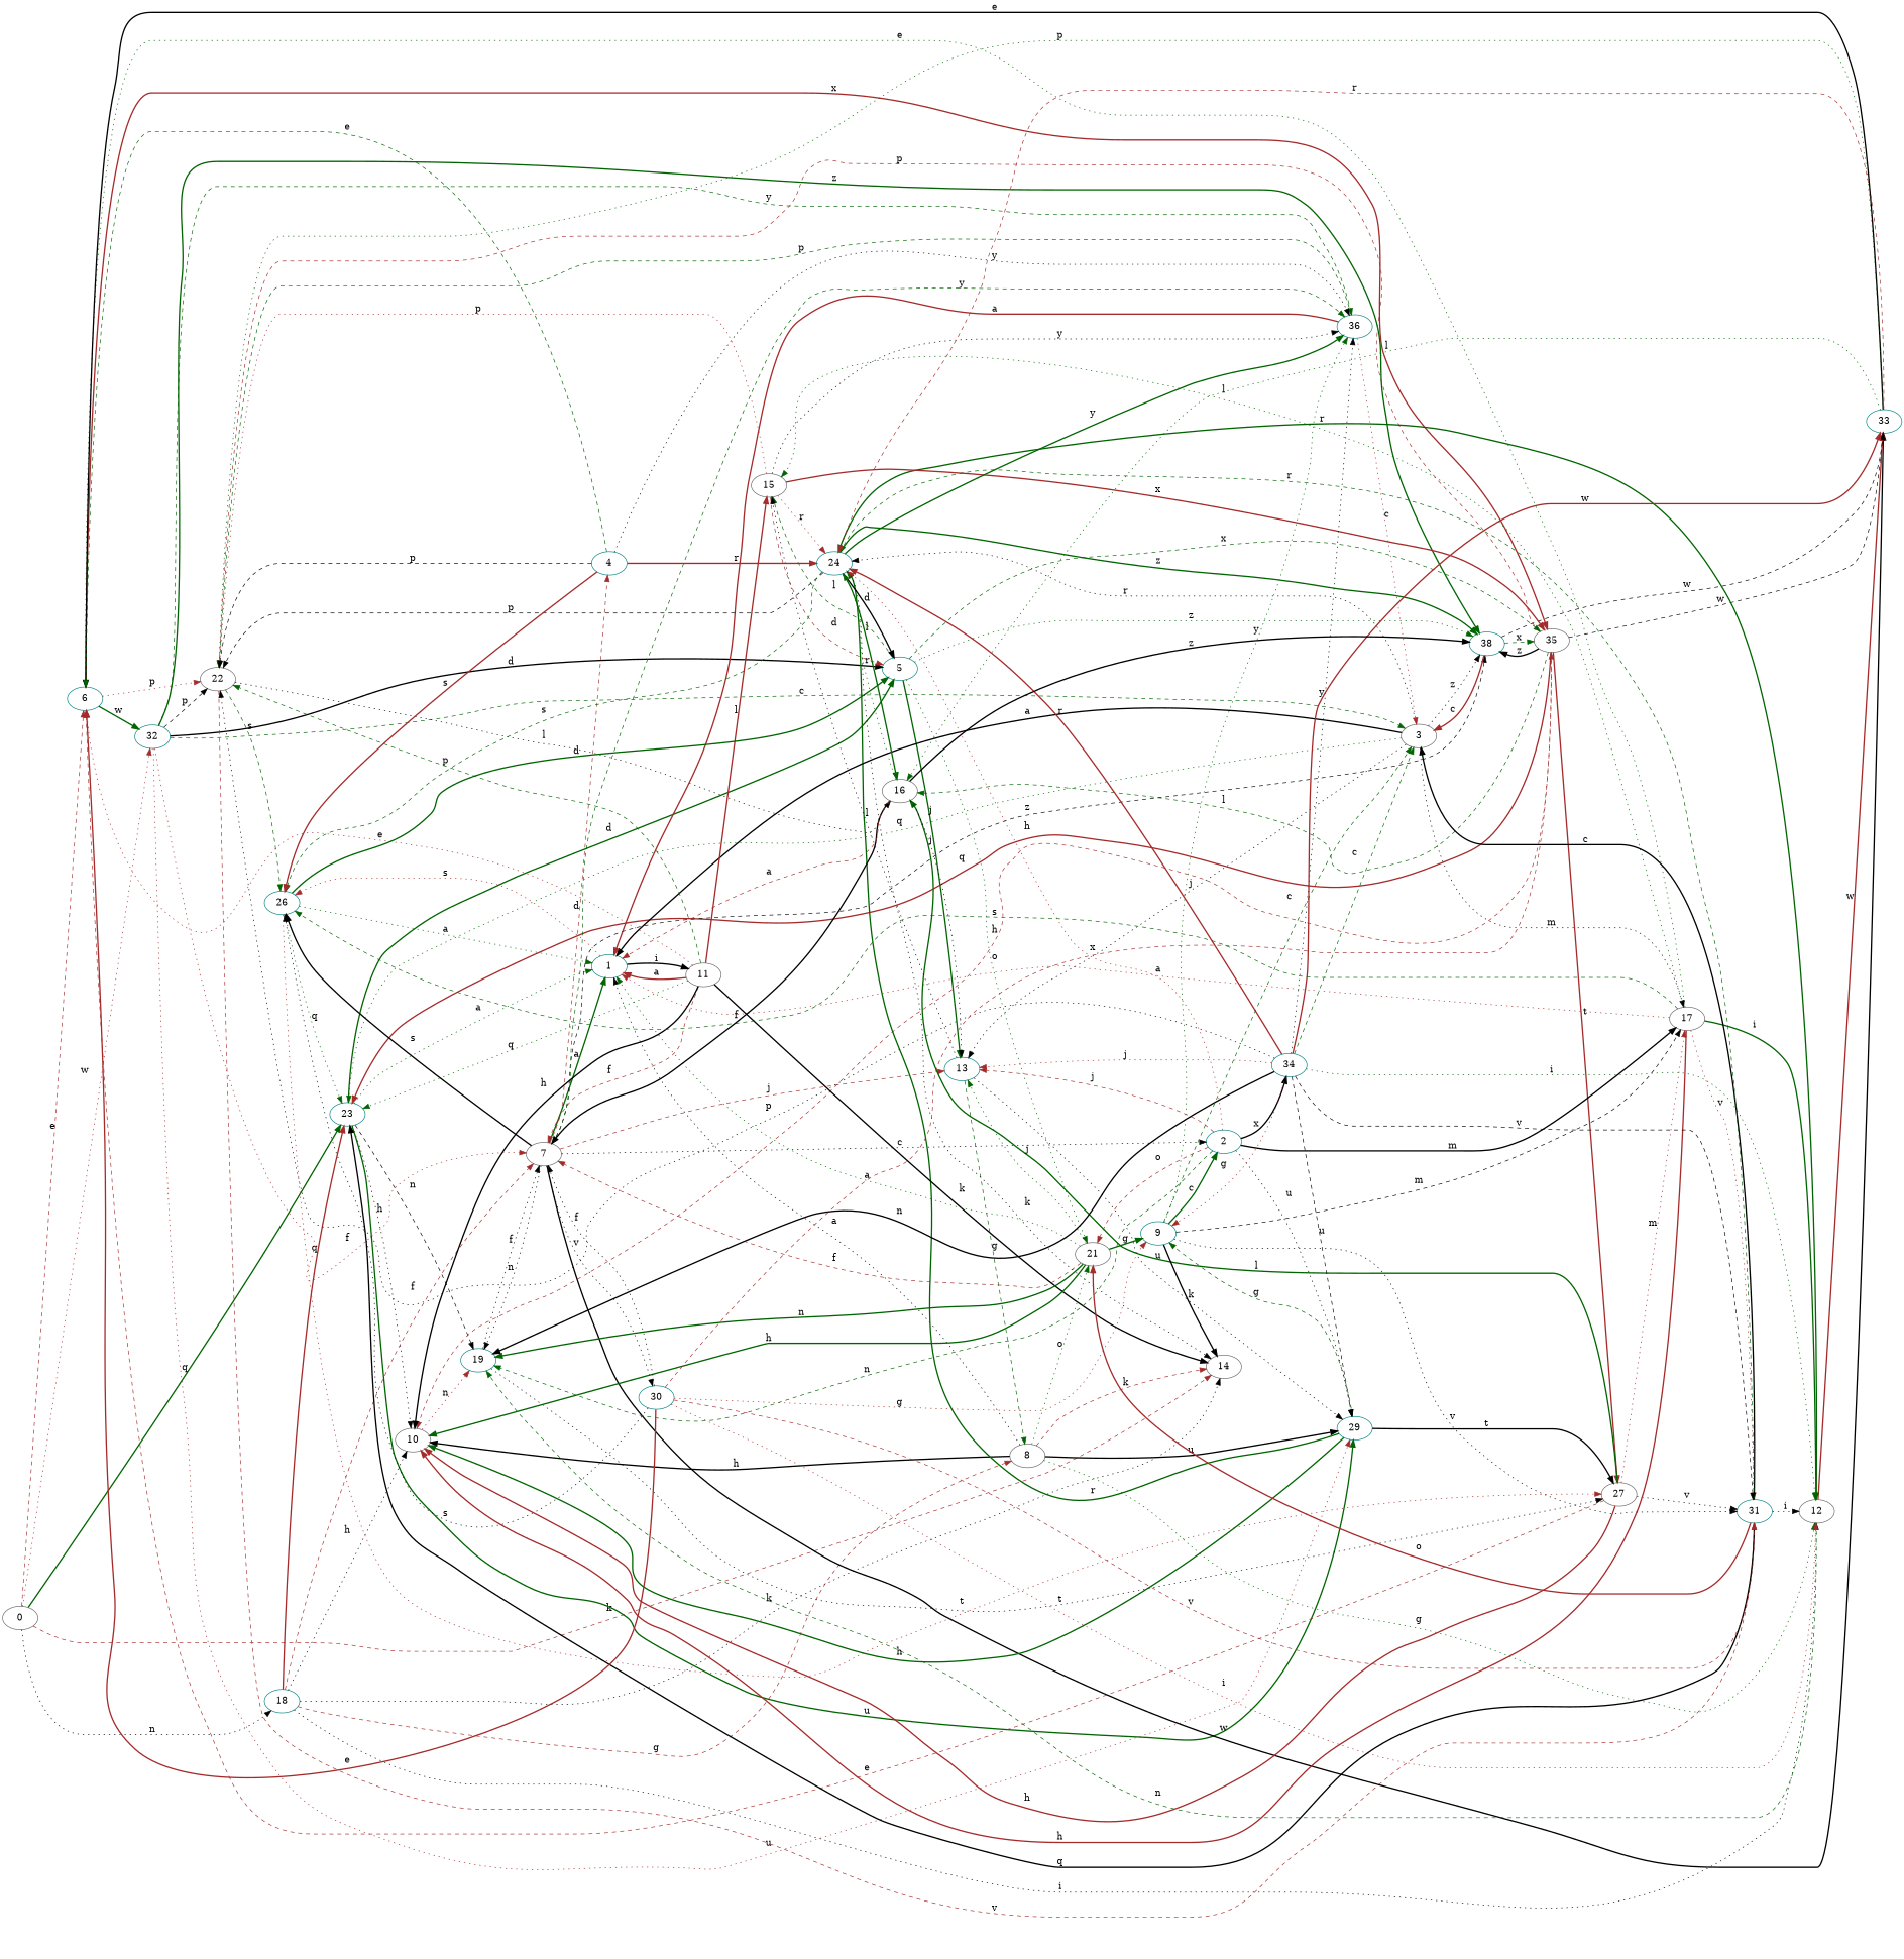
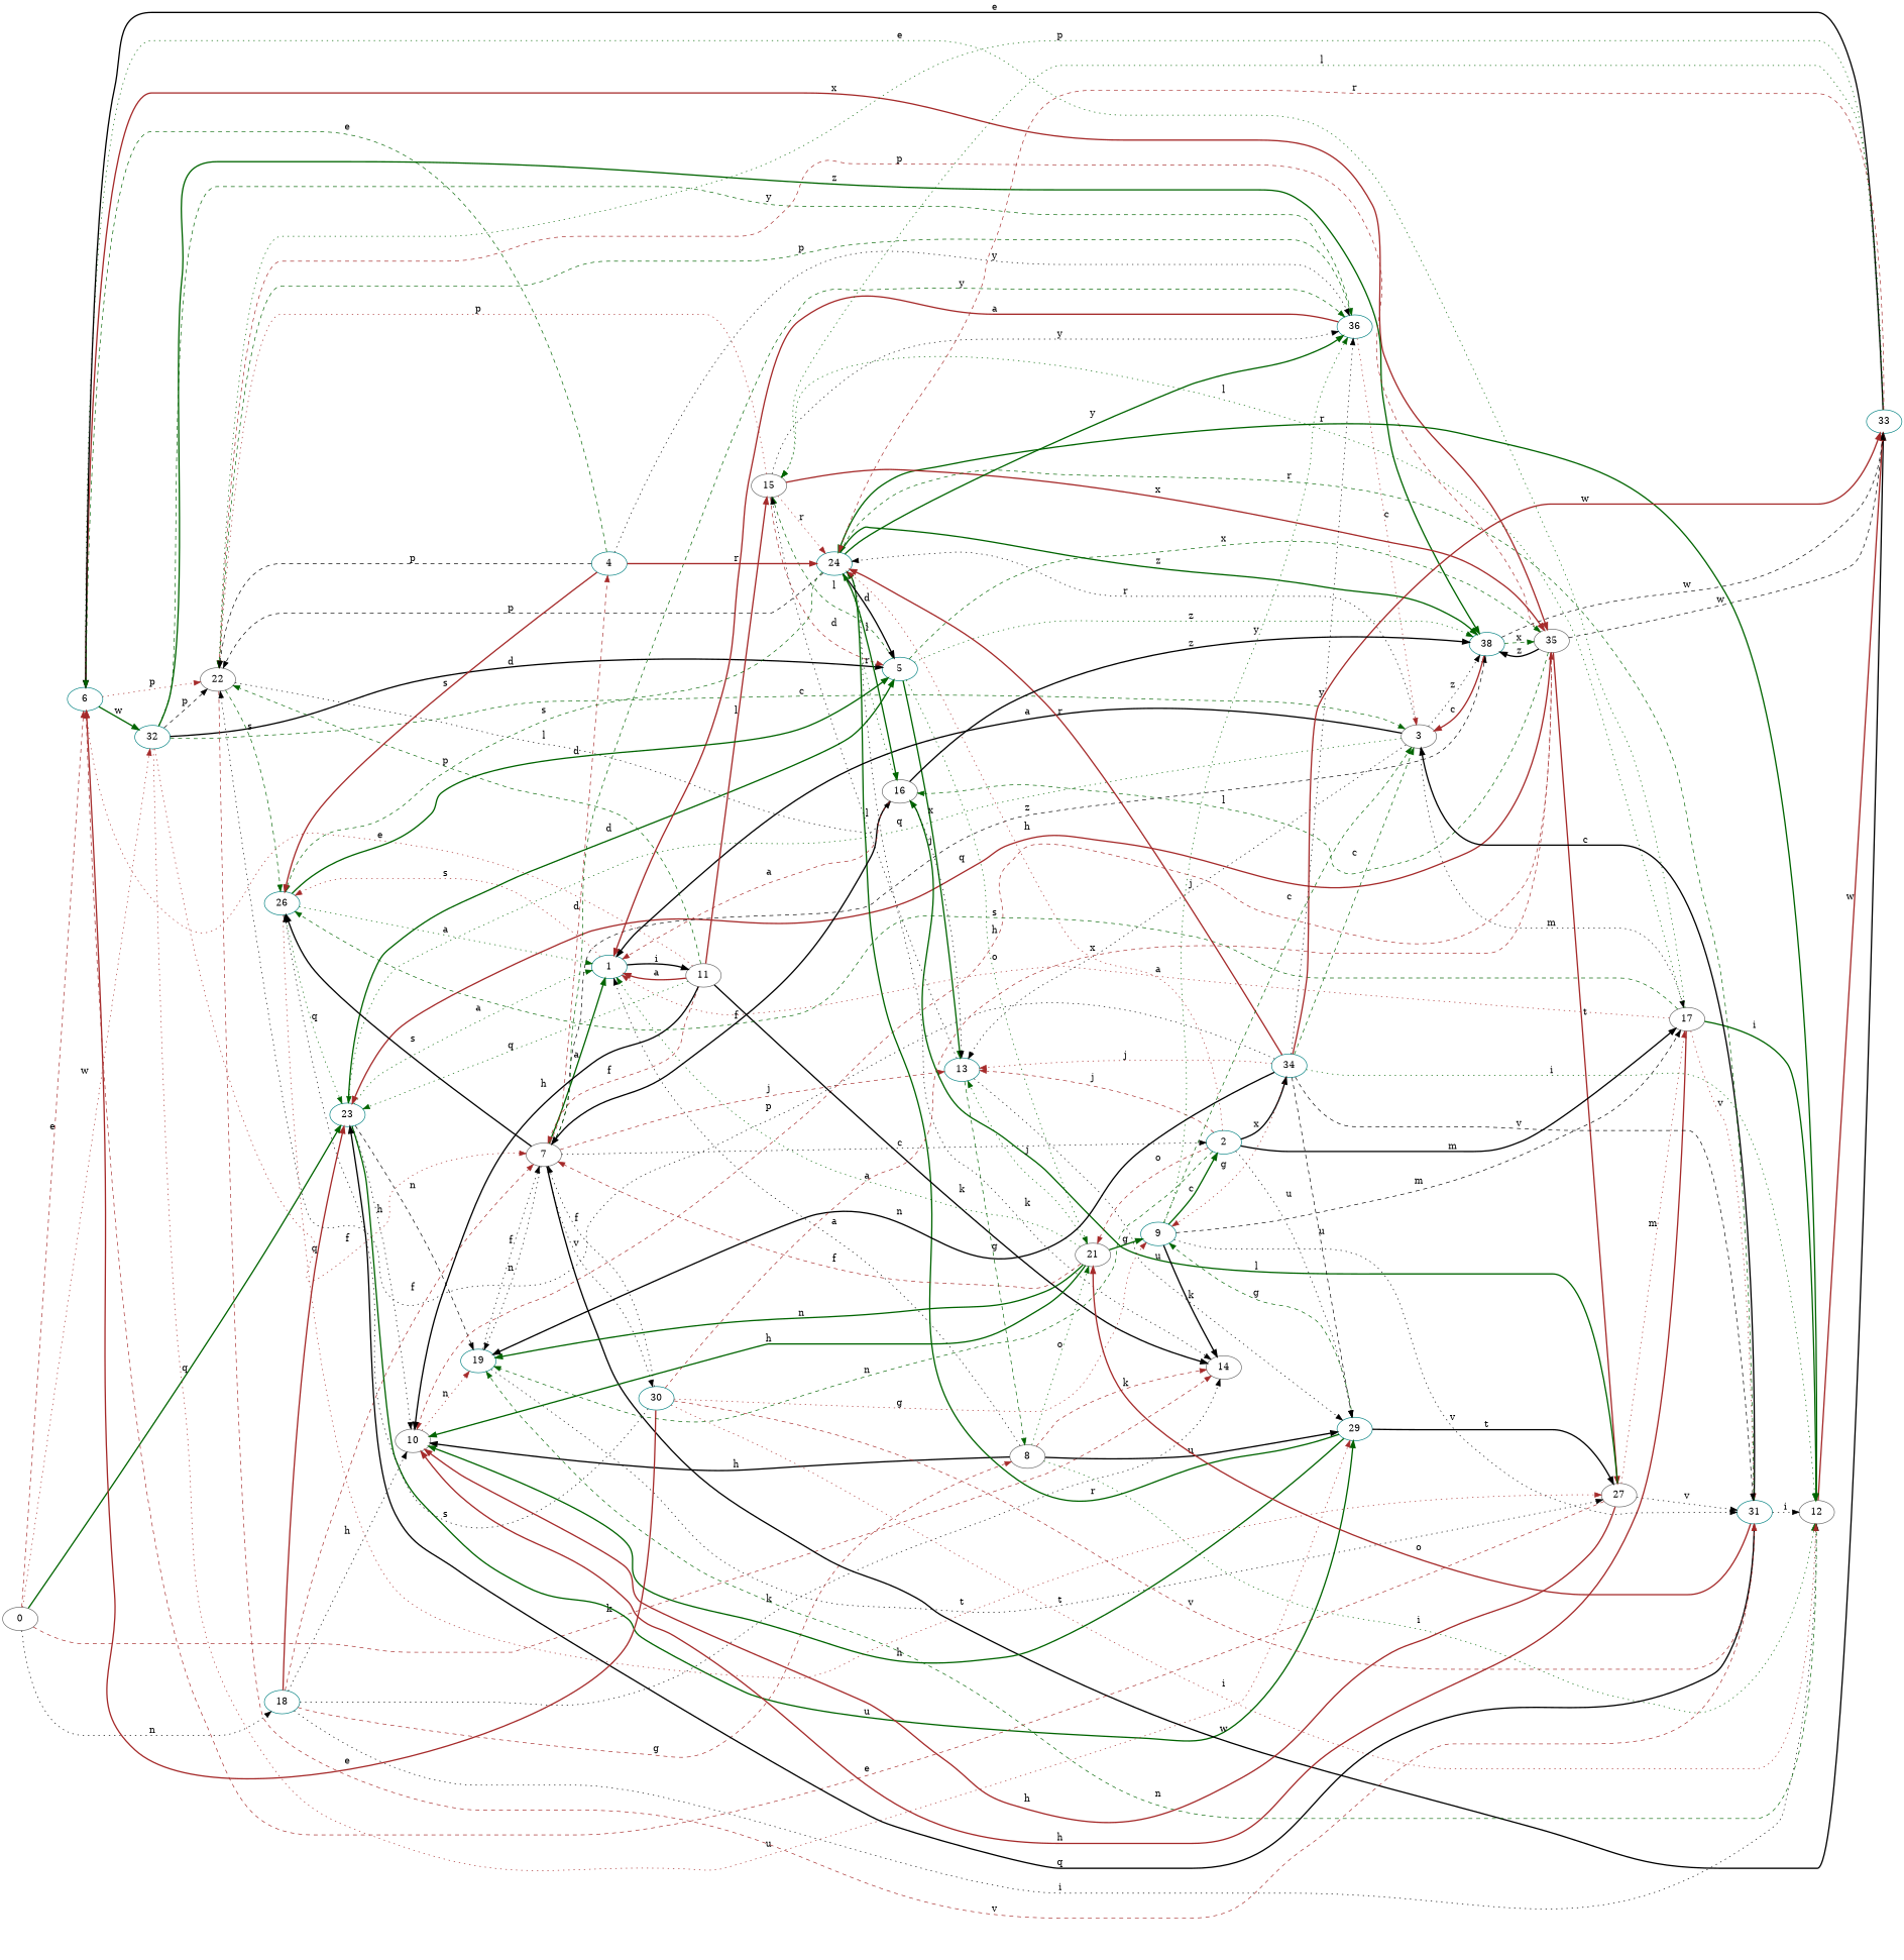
  strict digraph {
    rankdir=LR
    node [color=teal]
    edge [color=black style=dotted]
    0 [color=gray40]
    6
    14 [color=gray40]
    18
    23
    32
    22 [color=gray40]
    35 [color=gray40]
    7 [color=gray40]
    8 [color=gray40]
    10 [color=gray40]
    12 [color=gray40]
    1
    19
    29
    5
    3 [color=gray40]
    38
    36
    11 [color=gray40]
    26
    15 [color=gray40]
    27 [color=gray40]
    2
    13
    17 [color=gray40]
    21 [color=gray40]
    24
    34
    31
    9
    16 [color=gray40]
    33
    4
    30
    0 -> 6 [color=brown label=e style=dashed]
    0 -> 14 [color=brown label=k style=dashed]
    0 -> 18 [label=n]
    0 -> 23 [color=darkgreen label=q style=bold]
    0 -> 32 [color=brown label=w]
    6 -> 32 [color=darkgreen label=w style=bold]
    6 -> 22 [color=brown label=p]
    6 -> 35 [color=brown label=x style=bold]
    18 -> 14 [label=k]
    18 -> 23 [color=brown label=q style=bold]
    18 -> 7 [color=brown label=f style=dashed]
    18 -> 8 [color=brown label=g style=dashed]
    18 -> 10 [label=h]
    18 -> 12 [label=i]
    23 -> 10 [label=h]
    23 -> 1 [color=darkgreen label=a]
    23 -> 19 [label=n style=dashed]
    23 -> 29 [color=darkgreen label=u style=bold]
    23 -> 5 [color=darkgreen label=d style=bold]
    32 -> 22 [label=p style=dashed]
    32 -> 7 [color=brown label=f]
    32 -> 29 [color=brown label=u]
    32 -> 5 [label=d style=bold]
    32 -> 3 [color=darkgreen label=c style=dashed]
    32 -> 38 [color=darkgreen label=z style=bold]
    32 -> 36 [color=darkgreen label=y style=dashed]
    22 -> 26 [color=darkgreen label=s style=dashed]
    22 -> 31 [color=brown label=v style=dashed]
    22 -> 16 [label=l]
    35 -> 23 [color=brown label=q style=bold]
    35 -> 22 [color=brown label=p style=dashed]
    35 -> 10 [color=brown label=h style=dashed]
    35 -> 38 [label=z style=bold]
    35 -> 27 [color=brown label=t style=bold]
    35 -> 16 [color=darkgreen label=l style=dashed]
    35 -> 33 [label=w style=dashed]
    7 -> 1 [color=darkgreen label=a style=bold]
    7 -> 19 [label=n]
    7 -> 38 [label=z style=dashed]
    7 -> 36 [color=darkgreen label=y style=dashed]
    7 -> 26 [label=s style=bold]
    7 -> 2 [label=c]
    7 -> 13 [color=brown label=j style=dashed]
    7 -> 33 [label=w style=bold]
    7 -> 4 [color=brown label=d style=dashed]
    7 -> 30 [label=v]
    8 -> 14 [color=brown label=k style=dashed]
    8 -> 10 [label=h style=bold]
-   8 -> 12 [color=darkgreen label=g]
+   8 -> 12 [color=darkgreen label=i]
    8 -> 1 [label=a]
    8 -> 29 [label=u style=bold]
    8 -> 21 [color=darkgreen label=o]
    10 -> 19 [color=brown label=n]
    12 -> 19 [color=darkgreen label=n style=dashed]
    12 -> 24 [color=darkgreen label=r style=bold]
    12 -> 33 [color=brown label=w style=bold]
    1 -> 11 [label=i style=bold]
    1 -> 26 [color=brown label=s]
    19 -> 7 [label=f]
    19 -> 27 [label=t]
    29 -> 10 [color=darkgreen label=h style=bold]
    29 -> 27 [label=t style=bold]
    29 -> 24 [color=darkgreen label=r style=bold]
    29 -> 9 [color=darkgreen label=g style=dashed]
    5 -> 35 [color=darkgreen label=x style=dashed]
    5 -> 38 [color=darkgreen label=z]
    5 -> 15 [color=darkgreen label=l style=dashed]
-   5 -> 13 [color=darkgreen label=j style=bold]
+   5 -> 13 [color=darkgreen label=x style=bold]
    5 -> 21 [color=darkgreen label=o]
    3 -> 23 [color=darkgreen label=q]
    3 -> 1 [label=a style=bold]
    3 -> 38 [label=z]
    3 -> 13 [label=j]
    3 -> 17 [label=m]
    3 -> 24 [label=r]
    38 -> 35 [color=darkgreen label=x style=dashed]
    38 -> 3 [color=brown label=c style=bold]
    38 -> 33 [label=w style=dashed]
    36 -> 22 [color=darkgreen label=p style=dashed]
    36 -> 1 [color=brown label=a style=bold]
    36 -> 3 [color=brown label=c]
    11 -> 6 [color=brown label=e]
    11 -> 14 [label=k style=bold]
    11 -> 23 [color=darkgreen label=q]
    11 -> 22 [color=darkgreen label=p style=dashed]
    11 -> 7 [color=brown label=f style=dashed]
    11 -> 10 [label=h style=bold]
    11 -> 1 [color=brown label=a style=bold]
    11 -> 15 [color=brown label=l style=bold]
    26 -> 23 [color=darkgreen label=q]
    26 -> 1 [color=darkgreen label=a]
    26 -> 5 [color=darkgreen label=d style=bold]
    26 -> 27 [color=brown label=t]
    15 -> 22 [color=brown label=p]
    15 -> 35 [color=brown label=x style=bold]
    15 -> 5 [color=brown label=d style=dashed]
    15 -> 36 [label=y]
    15 -> 24 [color=brown label=r]
    27 -> 6 [color=brown label=e style=dashed]
    27 -> 10 [color=brown label=h style=bold]
    27 -> 17 [color=brown label=m]
    27 -> 31 [label=v]
    27 -> 16 [color=darkgreen label=l style=bold]
    2 -> 19 [color=darkgreen label=n style=dashed]
    2 -> 29 [label=u]
    2 -> 13 [color=brown label=j style=dashed]
    2 -> 17 [label=m style=bold]
    2 -> 21 [color=brown label=o style=dashed]
    2 -> 24 [color=brown label=h]
    2 -> 34 [label=x style=bold]
    13 -> 8 [color=darkgreen label=g style=dashed]
    13 -> 29 [label=u]
    13 -> 15 [label=l]
    17 -> 6 [color=darkgreen label=e]
    17 -> 10 [color=brown label=h style=bold]
    17 -> 12 [color=darkgreen label=i style=bold]
    17 -> 1 [color=brown label=a]
    17 -> 26 [color=darkgreen label=s style=dashed]
    17 -> 15 [color=darkgreen label=l]
    17 -> 31 [color=brown label=v]
    21 -> 7 [color=brown label=f style=dashed]
    21 -> 10 [color=darkgreen label=h style=bold]
    21 -> 1 [color=darkgreen label=a]
    21 -> 19 [color=darkgreen label=n style=bold]
    21 -> 13 [color=darkgreen label=j]
    21 -> 9 [color=darkgreen label=g style=bold]
    24 -> 14 [label=k]
    24 -> 22 [label=p style=dashed]
    24 -> 5 [label=d style=bold]
    24 -> 38 [color=darkgreen label=z style=bold]
    24 -> 36 [color=darkgreen label=y style=bold]
    24 -> 26 [color=darkgreen label=s style=dashed]
    24 -> 16 [color=darkgreen label=l style=bold]
    34 -> 22 [label=p]
    34 -> 12 [color=darkgreen label=i]
    34 -> 19 [label=n style=bold]
    34 -> 29 [label=u style=dashed]
    34 -> 3 [color=darkgreen label=c style=dashed]
    34 -> 36 [label=y]
    34 -> 13 [color=brown label=j]
    34 -> 24 [color=brown label=r style=bold]
    34 -> 31 [label=v style=dashed]
    34 -> 9 [color=brown label=g]
    34 -> 33 [color=brown label=w style=bold]
    31 -> 23 [label=q style=bold]
    31 -> 12 [label=i]
    31 -> 3 [label=c style=bold]
    31 -> 21 [color=brown label=o style=bold]
    31 -> 24 [color=darkgreen label=r style=dashed]
    9 -> 14 [label=k style=bold]
    9 -> 3 [color=darkgreen label=c style=dashed]
    9 -> 36 [color=darkgreen label=y]
    9 -> 2 [color=darkgreen label=c style=bold]
    9 -> 17 [label=m style=dashed]
    9 -> 31 [label=v]
    16 -> 7 [label=f style=bold]
    16 -> 1 [color=brown label=a style=dashed]
    16 -> 38 [label=z style=bold]
    16 -> 13 [label=j]
    16 -> 24 [color=darkgreen label=r]
    33 -> 6 [label=e style=bold]
    33 -> 22 [color=darkgreen label=p]
    33 -> 24 [color=brown label=r style=dashed]
-   33 -> 16 [color=darkgreen label=l]
+   33 -> 15 [color=darkgreen label=l]
    4 -> 6 [color=darkgreen label=e style=dashed]
    4 -> 22 [label=p style=dashed]
    4 -> 36 [label=y]
    4 -> 26 [color=brown label=s style=bold]
    4 -> 24 [color=brown label=r style=bold]
    30 -> 6 [color=brown label=e style=bold]
    30 -> 35 [color=brown label=x style=dashed]
    30 -> 7 [label=f]
    30 -> 12 [color=brown label=i]
    30 -> 26 [label=s]
    30 -> 31 [color=brown label=v style=dashed]
    30 -> 9 [color=brown label=g]
  }
